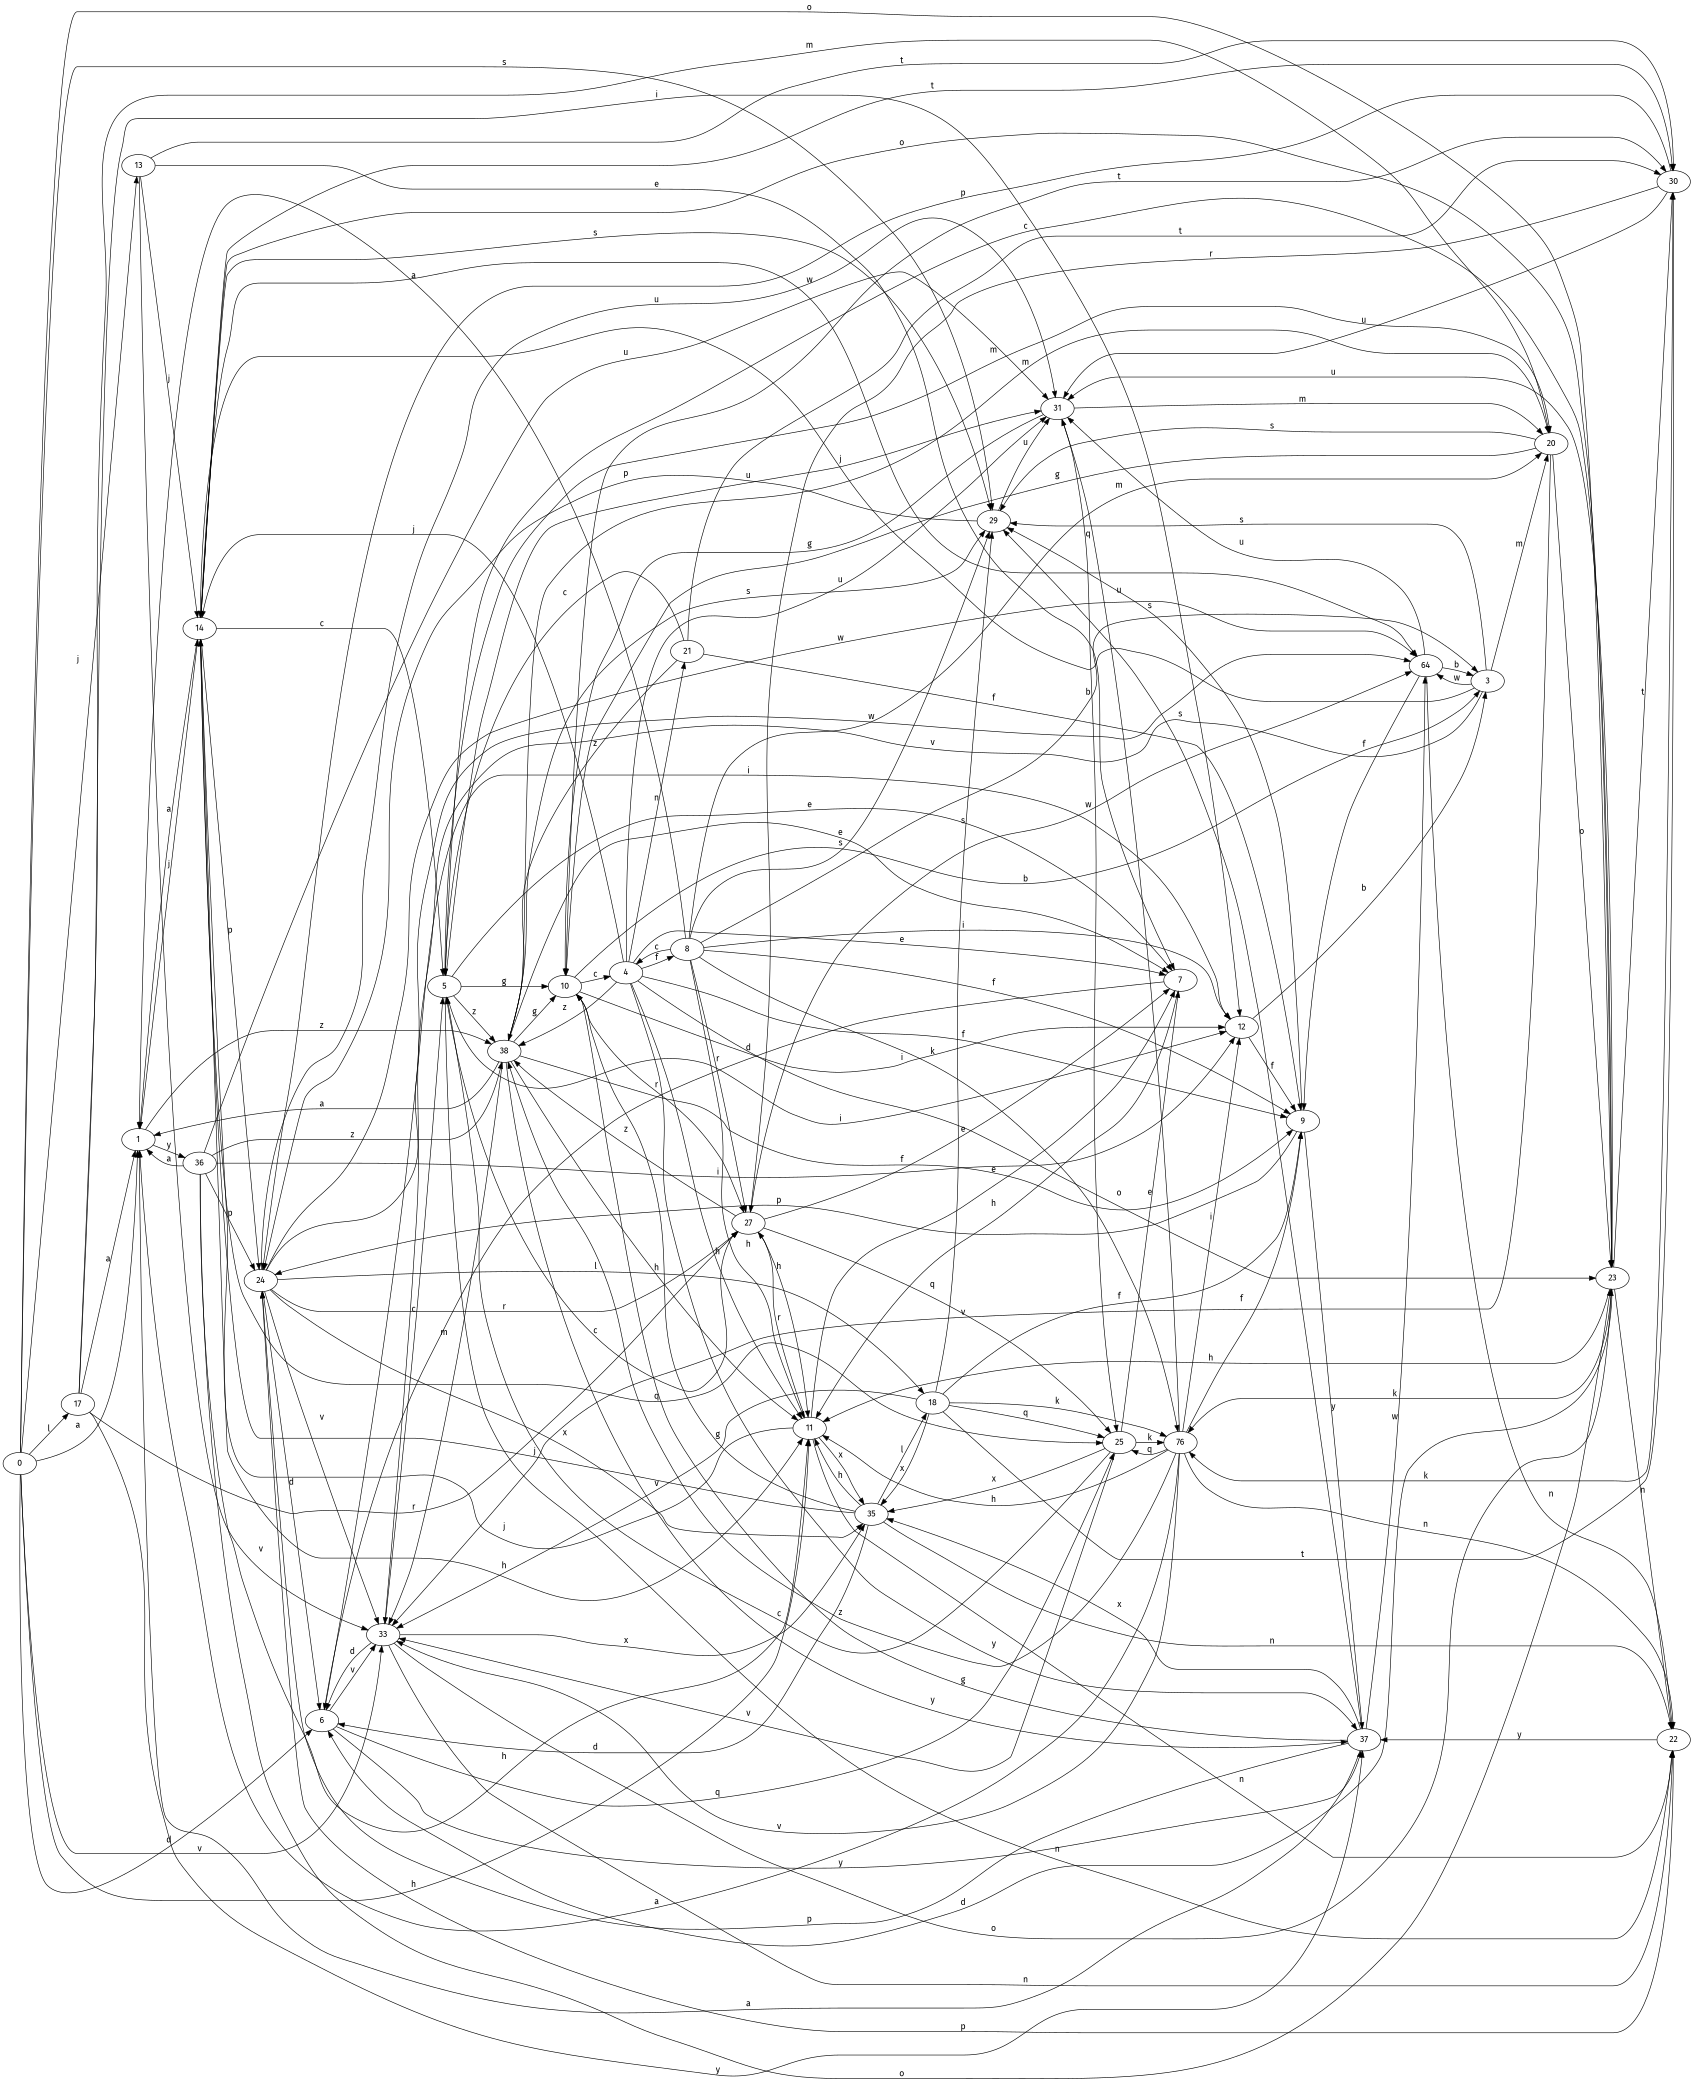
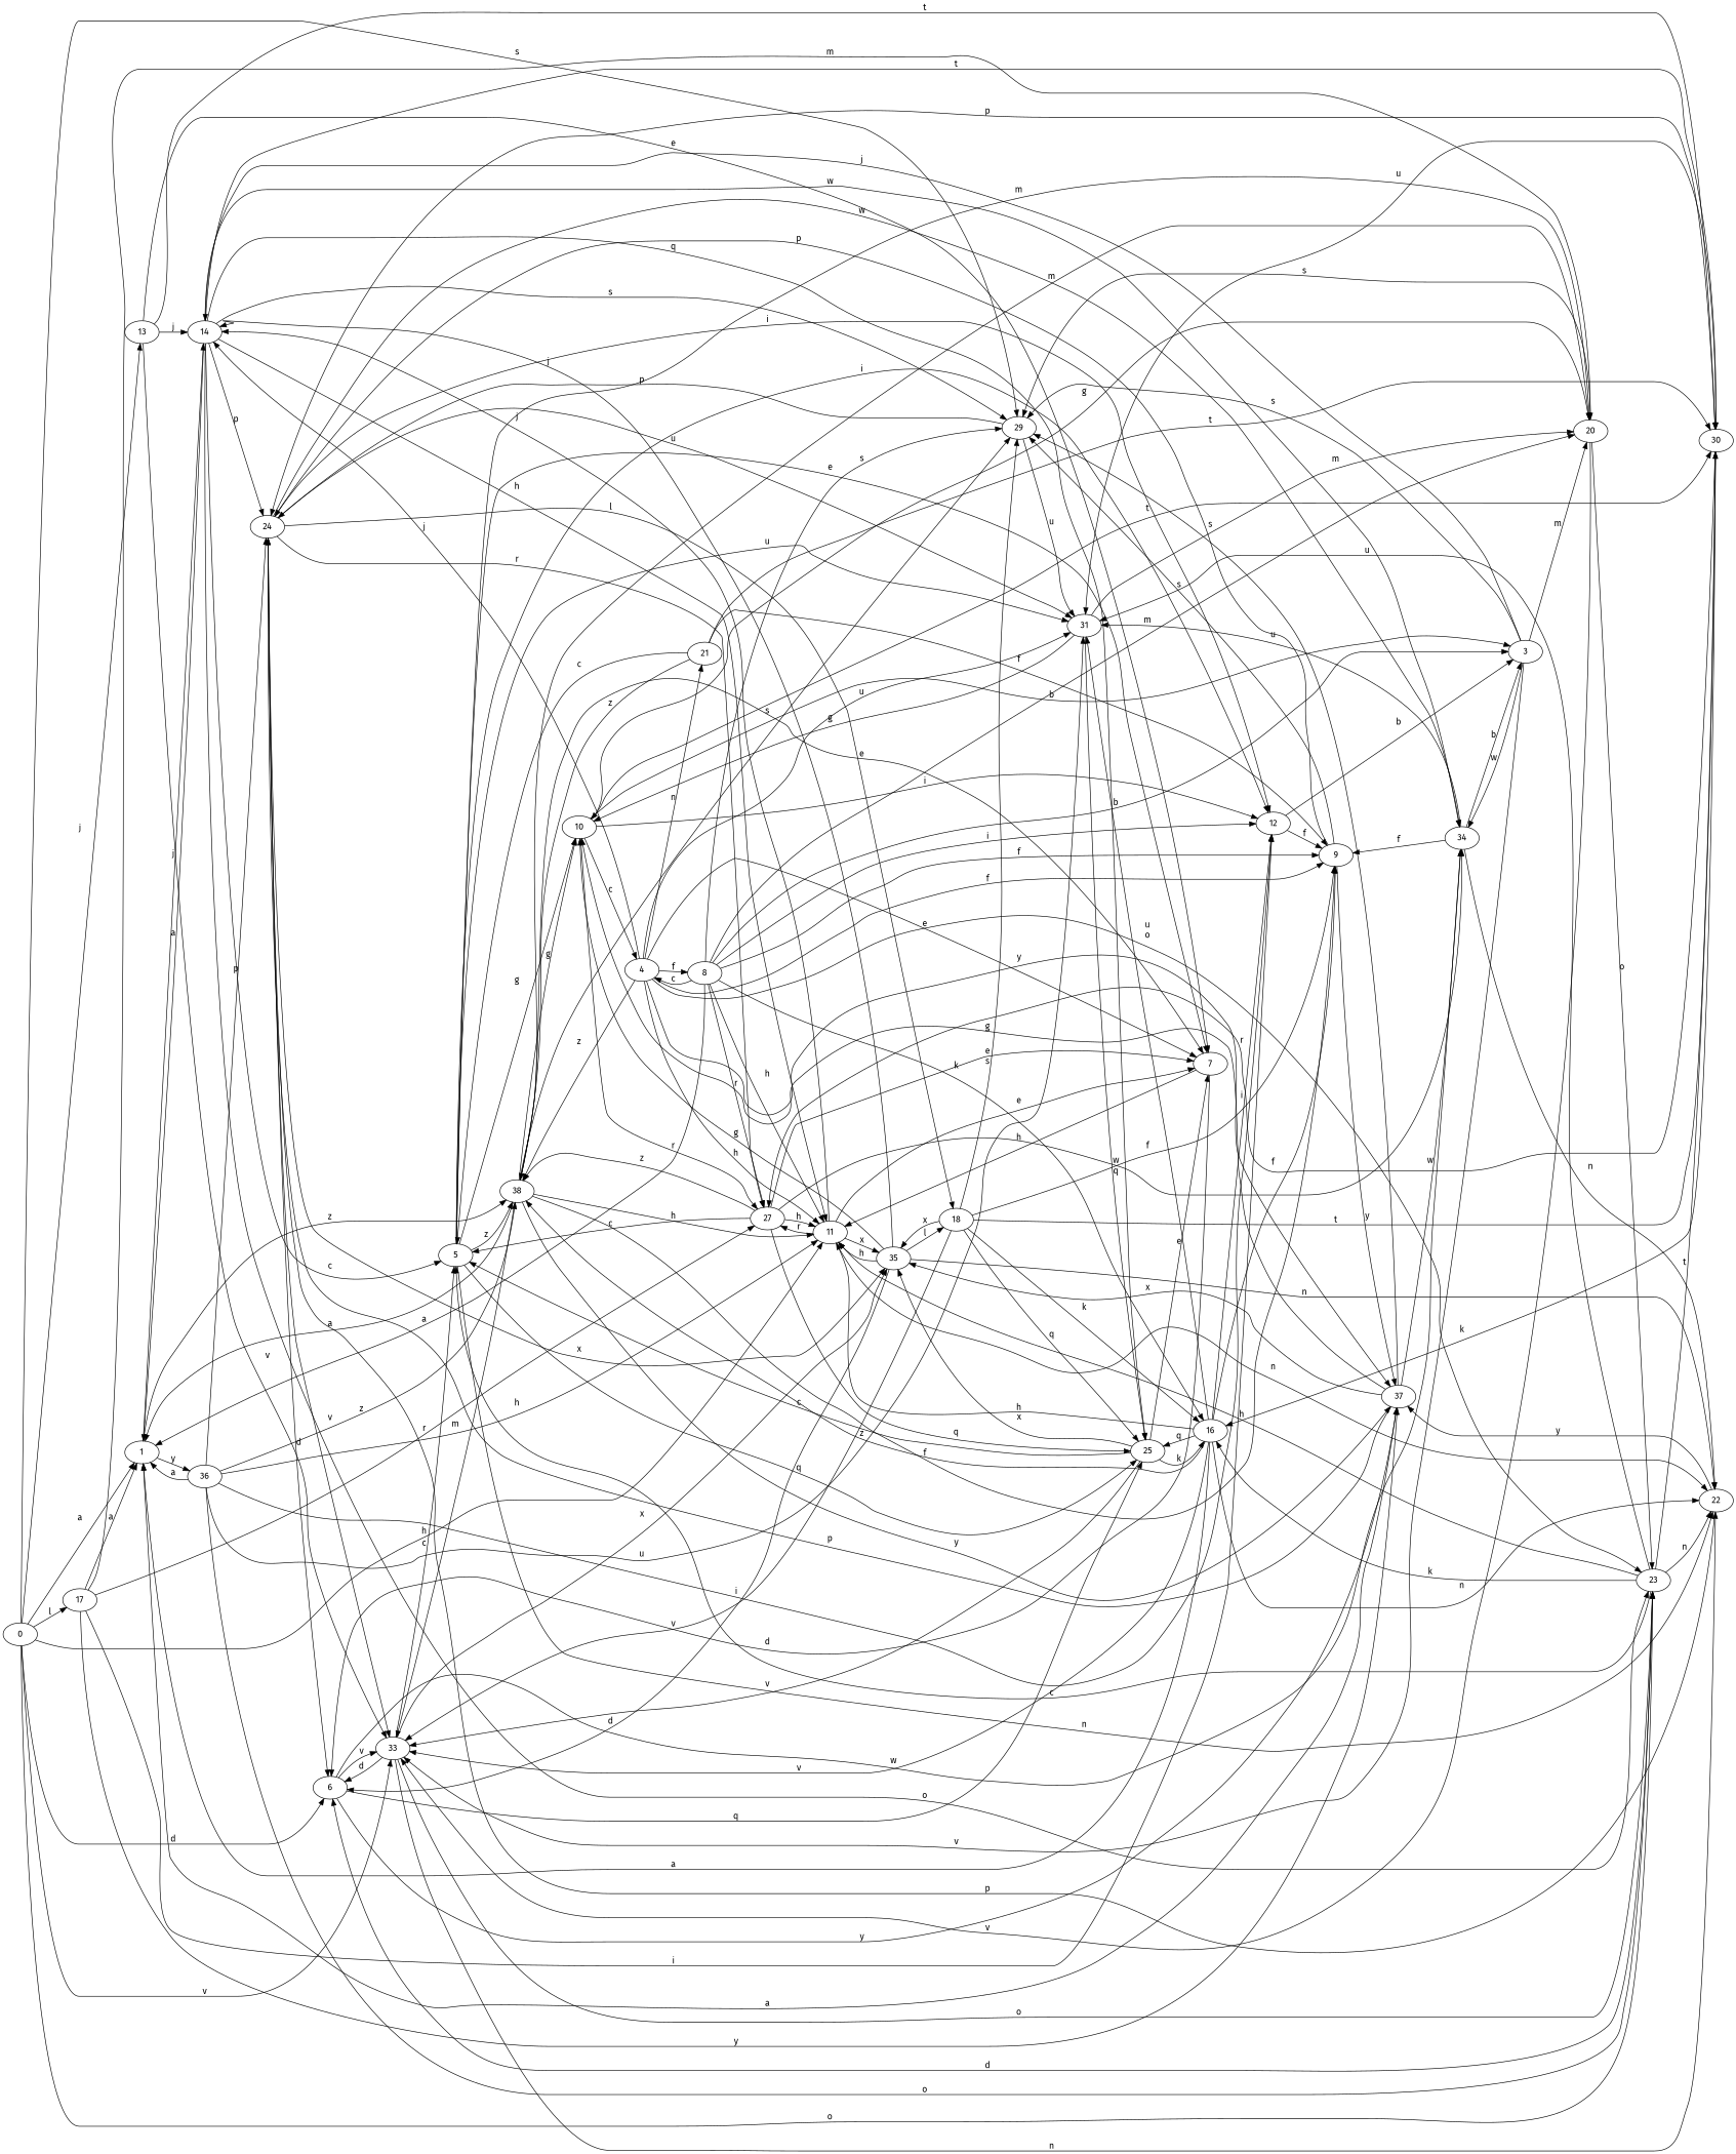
  strict digraph {
    fontname="Fira Sans"
    rankdir=LR
    node [fontname="Fira Sans"]
    edge [fontname="Fira Sans"]
    0
    1
    6
    11
    13
    17
    23
    29
    33
    14
    36
    38
-   34 [label=64]
+   34
    37
    25
    7
    22
    27
    35
    30
    20
    12
    31
    5
-   16 [label=76]
+   16
    24
    9
    10
    3
    4
    8
    21
    18
    0 -> 1 [label=a]
    0 -> 6 [label=d]
    0 -> 11 [label=h]
    0 -> 13 [label=j]
    0 -> 17 [label=l]
    0 -> 23 [label=o]
    0 -> 29 [label=s]
    0 -> 33 [label=v]
    1 -> 14 [label=j]
    1 -> 36 [label=y]
    1 -> 38 [label=z]
    6 -> 33 [label=v]
    6 -> 34 [label=w]
    6 -> 37 [label=y]
    6 -> 25 [label=q]
    11 -> 14 [label=j]
    11 -> 7 [label=e]
    11 -> 22 [label=n]
    11 -> 27 [label=r]
    11 -> 35 [label=x]
    13 -> 33 [label=v]
    13 -> 14 [label=j]
    13 -> 7 [label=e]
    13 -> 30 [label=t]
    17 -> 1 [label=a]
    17 -> 37 [label=y]
    17 -> 27 [label=r]
    17 -> 20 [label=m]
    17 -> 12 [label=i]
    23 -> 6 [label=d]
    23 -> 11 [label=h]
    23 -> 22 [label=n]
    23 -> 30 [label=t]
    23 -> 31 [label=u]
    23 -> 5 [label=c]
    23 -> 16 [label=k]
    29 -> 31 [label=u]
    29 -> 24 [label=p]
    33 -> 6 [label=d]
    33 -> 23 [label=o]
    33 -> 22 [label=n]
    33 -> 35 [label=x]
    33 -> 5 [label=c]
    14 -> 1 [label=a]
    14 -> 11 [label=h]
    14 -> 23 [label=o]
    14 -> 29 [label=s]
    14 -> 34 [label=w]
    14 -> 25 [label=q]
    14 -> 30 [label=t]
    14 -> 5 [label=c]
    14 -> 24 [label=p]
    36 -> 1 [label=a]
    36 -> 11 [label=h]
    36 -> 23 [label=o]
    36 -> 38 [label=z]
    36 -> 12 [label=i]
    36 -> 31 [label=u]
    36 -> 24 [label=p]
    38 -> 1 [label=a]
    38 -> 11 [label=h]
    38 -> 29 [label=s]
    38 -> 33 [label=m]
    38 -> 37 [label=y]
    38 -> 7 [label=e]
    38 -> 20 [label=m]
    38 -> 9 [label=f]
    38 -> 10 [label=g]
    34 -> 22 [label=n]
    34 -> 31 [label=u]
    34 -> 9 [label=f]
    34 -> 3 [label=b]
    37 -> 1 [label=a]
    37 -> 29 [label=s]
    37 -> 34 [label=w]
    37 -> 35 [label=x]
    37 -> 24 [label=p]
    37 -> 10 [label=g]
    25 -> 33 [label=v]
    25 -> 7 [label=e]
    25 -> 35 [label=x]
    25 -> 5 [label=c]
    25 -> 16 [label=k]
    7 -> 6 [label=d]
    7 -> 11 [label=h]
    22 -> 37 [label=y]
    22 -> 24 [label=p]
    27 -> 11 [label=h]
    27 -> 38 [label=z]
    27 -> 34 [label=w]
    27 -> 25 [label=q]
    27 -> 7 [label=e]
    27 -> 5 [label=c]
    35 -> 6 [label=d]
    35 -> 11 [label=h]
    35 -> 14 [label=j]
    35 -> 22 [label=n]
    35 -> 10 [label=g]
    35 -> 18 [label=l]
    30 -> 27 [label=r]
    30 -> 31 [label=u]
    30 -> 16 [label=k]
    30 -> 24 [label=p]
    20 -> 23 [label=o]
    20 -> 29 [label=s]
    20 -> 33 [label=v]
    20 -> 10 [label=g]
    12 -> 9 [label=f]
    12 -> 3 [label=b]
    31 -> 25 [label=q]
    31 -> 20 [label=m]
    31 -> 10 [label=g]
    5 -> 38 [label=z]
+   5 -> 25 [label=q]
    5 -> 7 [label=e]
    5 -> 22 [label=n]
    5 -> 20 [label=m]
    5 -> 12 [label=i]
    5 -> 31 [label=u]
    5 -> 10 [label=g]
    16 -> 1 [label=a]
    16 -> 11 [label=h]
    16 -> 33 [label=v]
    16 -> 38 [label=z]
    16 -> 25 [label=q]
    16 -> 22 [label=n]
    16 -> 12 [label=i]
    16 -> 31 [label=u]
    16 -> 9 [label=f]
    24 -> 6 [label=d]
    24 -> 33 [label=v]
    24 -> 34 [label=w]
    24 -> 27 [label=r]
    24 -> 35 [label=x]
    24 -> 12 [label=i]
    24 -> 31 [label=u]
    24 -> 18 [label=l]
    9 -> 29 [label=s]
    9 -> 37 [label=y]
    9 -> 24 [label=p]
    10 -> 27 [label=r]
    10 -> 30 [label=t]
    10 -> 12 [label=i]
    10 -> 3 [label=b]
    10 -> 4 [label=c]
    3 -> 29 [label=s]
    3 -> 33 [label=v]
    3 -> 14 [label=j]
    3 -> 34 [label=w]
    3 -> 20 [label=m]
    4 -> 11 [label=h]
    4 -> 23 [label=o]
    4 -> 14 [label=j]
    4 -> 38 [label=z]
    4 -> 37 [label=y]
    4 -> 7 [label=e]
    4 -> 31 [label=u]
    4 -> 9 [label=f]
    4 -> 8 [label=f]
    4 -> 21 [label=n]
    8 -> 1 [label=a]
    8 -> 11 [label=h]
    8 -> 29 [label=s]
    8 -> 27 [label=r]
    8 -> 20 [label=m]
    8 -> 12 [label=i]
    8 -> 16 [label=k]
    8 -> 9 [label=f]
    8 -> 3 [label=b]
    8 -> 4 [label=c]
    21 -> 38 [label=z]
    21 -> 30 [label=t]
    21 -> 5 [label=c]
    21 -> 9 [label=f]
    18 -> 29 [label=s]
    18 -> 33 [label=v]
    18 -> 25 [label=q]
    18 -> 35 [label=x]
    18 -> 30 [label=t]
    18 -> 16 [label=k]
    18 -> 9 [label=f]
  }
